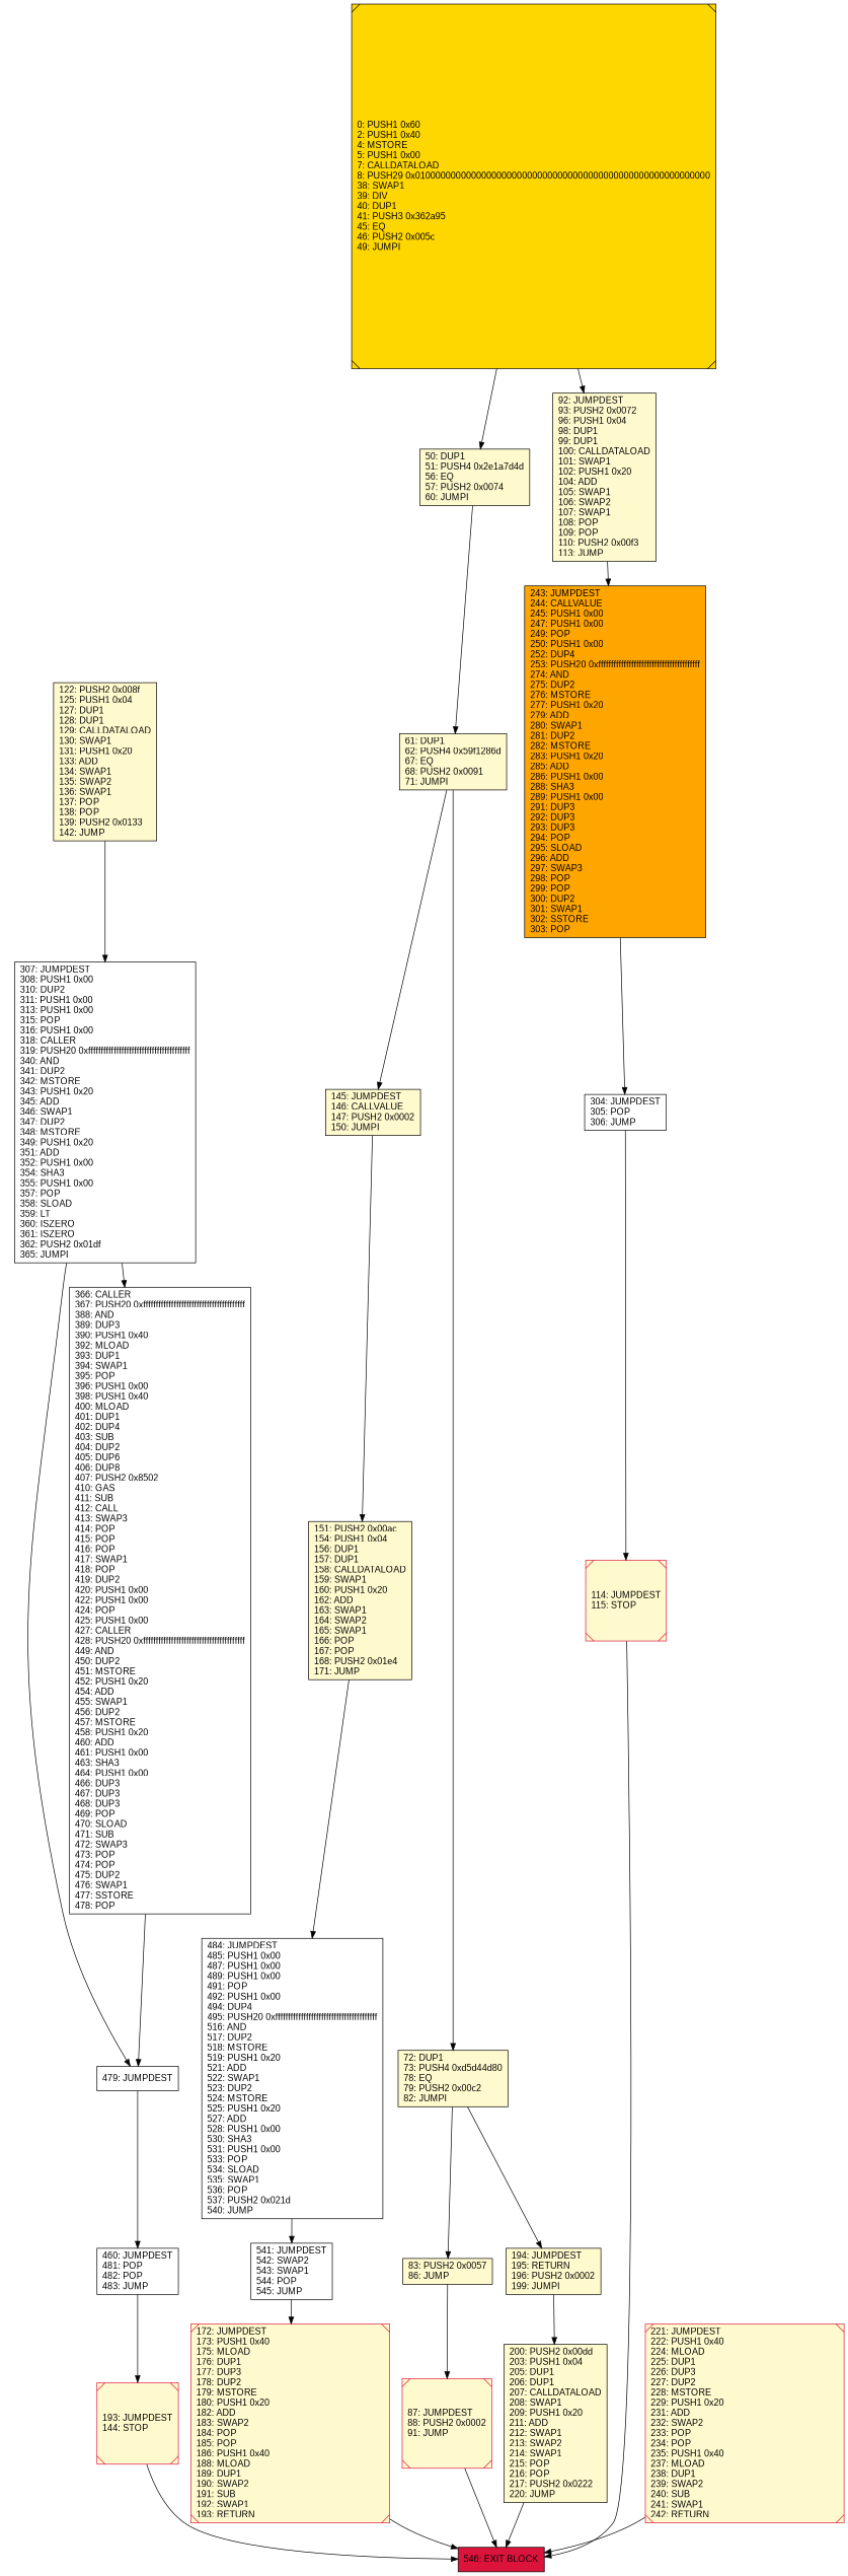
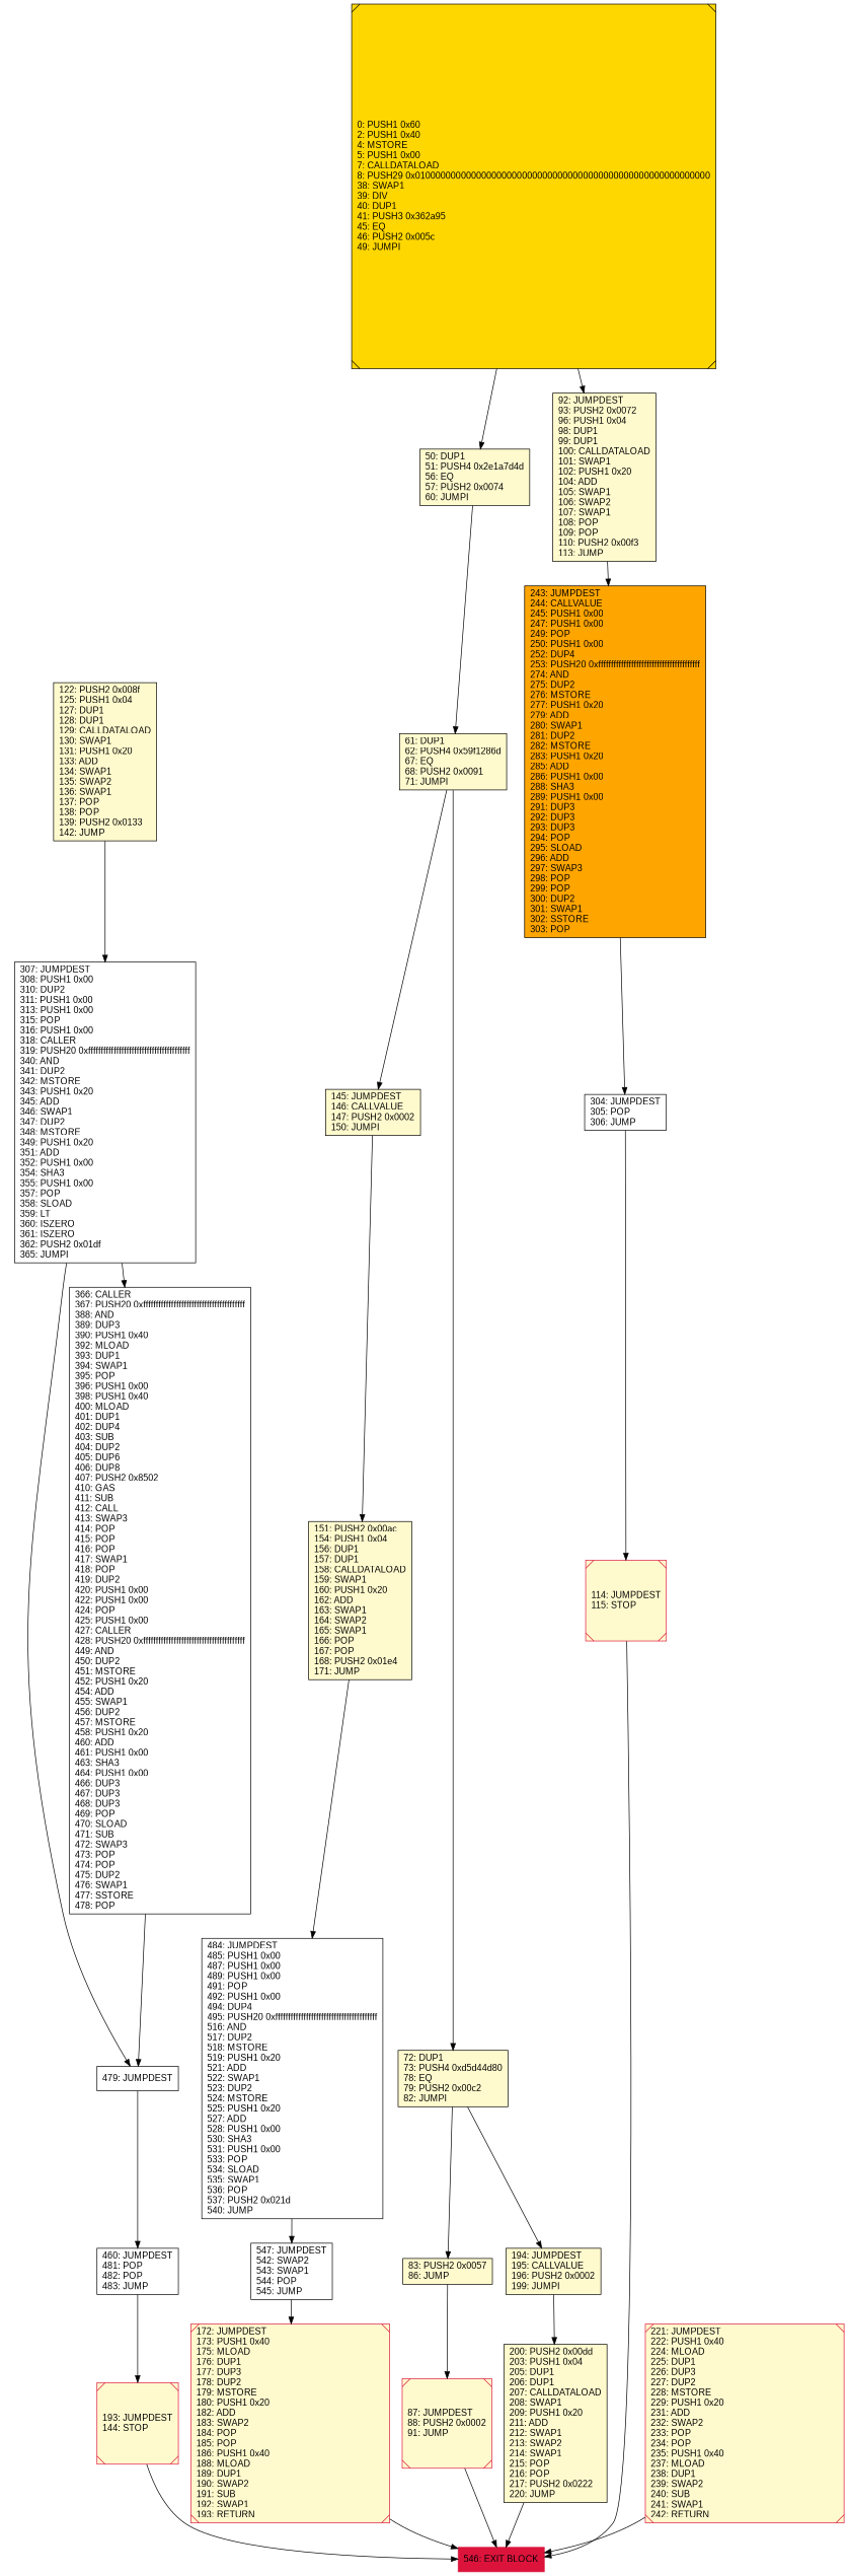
  digraph {
    rankdir=UD
    node [color=black fillcolor=lemonchiffon fontcolor=black fontname=arial shape=box style=filled]
    n1 [fillcolor=white label="484: JUMPDEST\l485: PUSH1 0x00\l487: PUSH1 0x00\l489: PUSH1 0x00\l491: POP\l492: PUSH1 0x00\l494: DUP4\l495: PUSH20 0xffffffffffffffffffffffffffffffffffffffff\l516: AND\l517: DUP2\l518: MSTORE\l519: PUSH1 0x20\l521: ADD\l522: SWAP1\l523: DUP2\l524: MSTORE\l525: PUSH1 0x20\l527: ADD\l528: PUSH1 0x00\l530: SHA3\l531: PUSH1 0x00\l533: POP\l534: SLOAD\l535: SWAP1\l536: POP\l537: PUSH2 0x021d\l540: JUMP\l"]
-   n2 [fillcolor=white label="541: JUMPDEST\l542: SWAP2\l543: SWAP1\l544: POP\l545: JUMP\l"]
+   n2 [fillcolor=white label="547: JUMPDEST\l542: SWAP2\l543: SWAP1\l544: POP\l545: JUMP\l"]
    n3 [color=crimson label="172: JUMPDEST\l173: PUSH1 0x40\l175: MLOAD\l176: DUP1\l177: DUP3\l178: DUP2\l179: MSTORE\l180: PUSH1 0x20\l182: ADD\l183: SWAP2\l184: POP\l185: POP\l186: PUSH1 0x40\l188: MLOAD\l189: DUP1\l190: SWAP2\l191: SUB\l192: SWAP1\l193: RETURN\l" shape=Msquare]
    n4 [label="145: JUMPDEST\l146: CALLVALUE\l147: PUSH2 0x0002\l150: JUMPI\l"]
    n5 [label="151: PUSH2 0x00ac\l154: PUSH1 0x04\l156: DUP1\l157: DUP1\l158: CALLDATALOAD\l159: SWAP1\l160: PUSH1 0x20\l162: ADD\l163: SWAP1\l164: SWAP2\l165: SWAP1\l166: POP\l167: POP\l168: PUSH2 0x01e4\l171: JUMP\l"]
-   n6 [fillcolor=crimson label="546: EXIT BLOCK\l"]
+   n6 [color=crimson fillcolor=crimson label="546: EXIT BLOCK\l"]
    n7 [fillcolor=white label="479: JUMPDEST\l"]
    n8 [fillcolor=white label="460: JUMPDEST\l481: POP\l482: POP\l483: JUMP\l"]
    n9 [color=crimson label="193: JUMPDEST\l144: STOP\l" shape=Msquare]
    n10 [fillcolor=gold label="0: PUSH1 0x60\l2: PUSH1 0x40\l4: MSTORE\l5: PUSH1 0x00\l7: CALLDATALOAD\l8: PUSH29 0x0100000000000000000000000000000000000000000000000000000000\l38: SWAP1\l39: DIV\l40: DUP1\l41: PUSH3 0x362a95\l45: EQ\l46: PUSH2 0x005c\l49: JUMPI\l" shape=Msquare]
    n11 [label="50: DUP1\l51: PUSH4 0x2e1a7d4d\l56: EQ\l57: PUSH2 0x0074\l60: JUMPI\l"]
    n12 [label="92: JUMPDEST\l93: PUSH2 0x0072\l96: PUSH1 0x04\l98: DUP1\l99: DUP1\l100: CALLDATALOAD\l101: SWAP1\l102: PUSH1 0x20\l104: ADD\l105: SWAP1\l106: SWAP2\l107: SWAP1\l108: POP\l109: POP\l110: PUSH2 0x00f3\l113: JUMP\l"]
    n13 [label="61: DUP1\l62: PUSH4 0x59f1286d\l67: EQ\l68: PUSH2 0x0091\l71: JUMPI\l"]
    n14 [fillcolor=orange label="243: JUMPDEST\l244: CALLVALUE\l245: PUSH1 0x00\l247: PUSH1 0x00\l249: POP\l250: PUSH1 0x00\l252: DUP4\l253: PUSH20 0xffffffffffffffffffffffffffffffffffffffff\l274: AND\l275: DUP2\l276: MSTORE\l277: PUSH1 0x20\l279: ADD\l280: SWAP1\l281: DUP2\l282: MSTORE\l283: PUSH1 0x20\l285: ADD\l286: PUSH1 0x00\l288: SHA3\l289: PUSH1 0x00\l291: DUP3\l292: DUP3\l293: DUP3\l294: POP\l295: SLOAD\l296: ADD\l297: SWAP3\l298: POP\l299: POP\l300: DUP2\l301: SWAP1\l302: SSTORE\l303: POP\l"]
    n15 [label="72: DUP1\l73: PUSH4 0xd5d44d80\l78: EQ\l79: PUSH2 0x00c2\l82: JUMPI\l"]
    n16 [label="83: PUSH2 0x0057\l86: JUMP\l"]
-   n17 [label="194: JUMPDEST\l195: RETURN\l196: PUSH2 0x0002\l199: JUMPI\l"]
+   n17 [label="194: JUMPDEST\l195: CALLVALUE\l196: PUSH2 0x0002\l199: JUMPI\l"]
    n18 [label="122: PUSH2 0x008f\l125: PUSH1 0x04\l127: DUP1\l128: DUP1\l129: CALLDATALOAD\l130: SWAP1\l131: PUSH1 0x20\l133: ADD\l134: SWAP1\l135: SWAP2\l136: SWAP1\l137: POP\l138: POP\l139: PUSH2 0x0133\l142: JUMP\l"]
    n19 [fillcolor=white label="307: JUMPDEST\l308: PUSH1 0x00\l310: DUP2\l311: PUSH1 0x00\l313: PUSH1 0x00\l315: POP\l316: PUSH1 0x00\l318: CALLER\l319: PUSH20 0xffffffffffffffffffffffffffffffffffffffff\l340: AND\l341: DUP2\l342: MSTORE\l343: PUSH1 0x20\l345: ADD\l346: SWAP1\l347: DUP2\l348: MSTORE\l349: PUSH1 0x20\l351: ADD\l352: PUSH1 0x00\l354: SHA3\l355: PUSH1 0x00\l357: POP\l358: SLOAD\l359: LT\l360: ISZERO\l361: ISZERO\l362: PUSH2 0x01df\l365: JUMPI\l"]
    n20 [fillcolor=white label="366: CALLER\l367: PUSH20 0xffffffffffffffffffffffffffffffffffffffff\l388: AND\l389: DUP3\l390: PUSH1 0x40\l392: MLOAD\l393: DUP1\l394: SWAP1\l395: POP\l396: PUSH1 0x00\l398: PUSH1 0x40\l400: MLOAD\l401: DUP1\l402: DUP4\l403: SUB\l404: DUP2\l405: DUP6\l406: DUP8\l407: PUSH2 0x8502\l410: GAS\l411: SUB\l412: CALL\l413: SWAP3\l414: POP\l415: POP\l416: POP\l417: SWAP1\l418: POP\l419: DUP2\l420: PUSH1 0x00\l422: PUSH1 0x00\l424: POP\l425: PUSH1 0x00\l427: CALLER\l428: PUSH20 0xffffffffffffffffffffffffffffffffffffffff\l449: AND\l450: DUP2\l451: MSTORE\l452: PUSH1 0x20\l454: ADD\l455: SWAP1\l456: DUP2\l457: MSTORE\l458: PUSH1 0x20\l460: ADD\l461: PUSH1 0x00\l463: SHA3\l464: PUSH1 0x00\l466: DUP3\l467: DUP3\l468: DUP3\l469: POP\l470: SLOAD\l471: SUB\l472: SWAP3\l473: POP\l474: POP\l475: DUP2\l476: SWAP1\l477: SSTORE\l478: POP\l"]
    n21 [color=crimson label="87: JUMPDEST\l88: PUSH2 0x0002\l91: JUMP\l" shape=Msquare]
    n22 [label="200: PUSH2 0x00dd\l203: PUSH1 0x04\l205: DUP1\l206: DUP1\l207: CALLDATALOAD\l208: SWAP1\l209: PUSH1 0x20\l211: ADD\l212: SWAP1\l213: SWAP2\l214: SWAP1\l215: POP\l216: POP\l217: PUSH2 0x0222\l220: JUMP\l"]
    n23 [fillcolor=white label="304: JUMPDEST\l305: POP\l306: JUMP\l"]
    n24 [color=crimson label="114: JUMPDEST\l115: STOP\l" shape=Msquare]
    n25 [color=crimson label="221: JUMPDEST\l222: PUSH1 0x40\l224: MLOAD\l225: DUP1\l226: DUP3\l227: DUP2\l228: MSTORE\l229: PUSH1 0x20\l231: ADD\l232: SWAP2\l233: POP\l234: POP\l235: PUSH1 0x40\l237: MLOAD\l238: DUP1\l239: SWAP2\l240: SUB\l241: SWAP1\l242: RETURN\l" shape=Msquare]
    n1 -> n2
    n2 -> n3
    n3 -> n6
    n4 -> n5
    n5 -> n1
    n7 -> n8
    n8 -> n9
    n9 -> n6
    n10 -> n11
    n10 -> n12
    n11 -> n13
    n12 -> n14
    n13 -> n4
    n13 -> n15
    n14 -> n23
    n15 -> n16
    n15 -> n17
    n16 -> n21
    n17 -> n22
    n18 -> n19
    n19 -> n7
    n19 -> n20
    n20 -> n7
    n21 -> n6
    n22 -> n6
    n23 -> n24
    n24 -> n6
    n25 -> n6
  }
